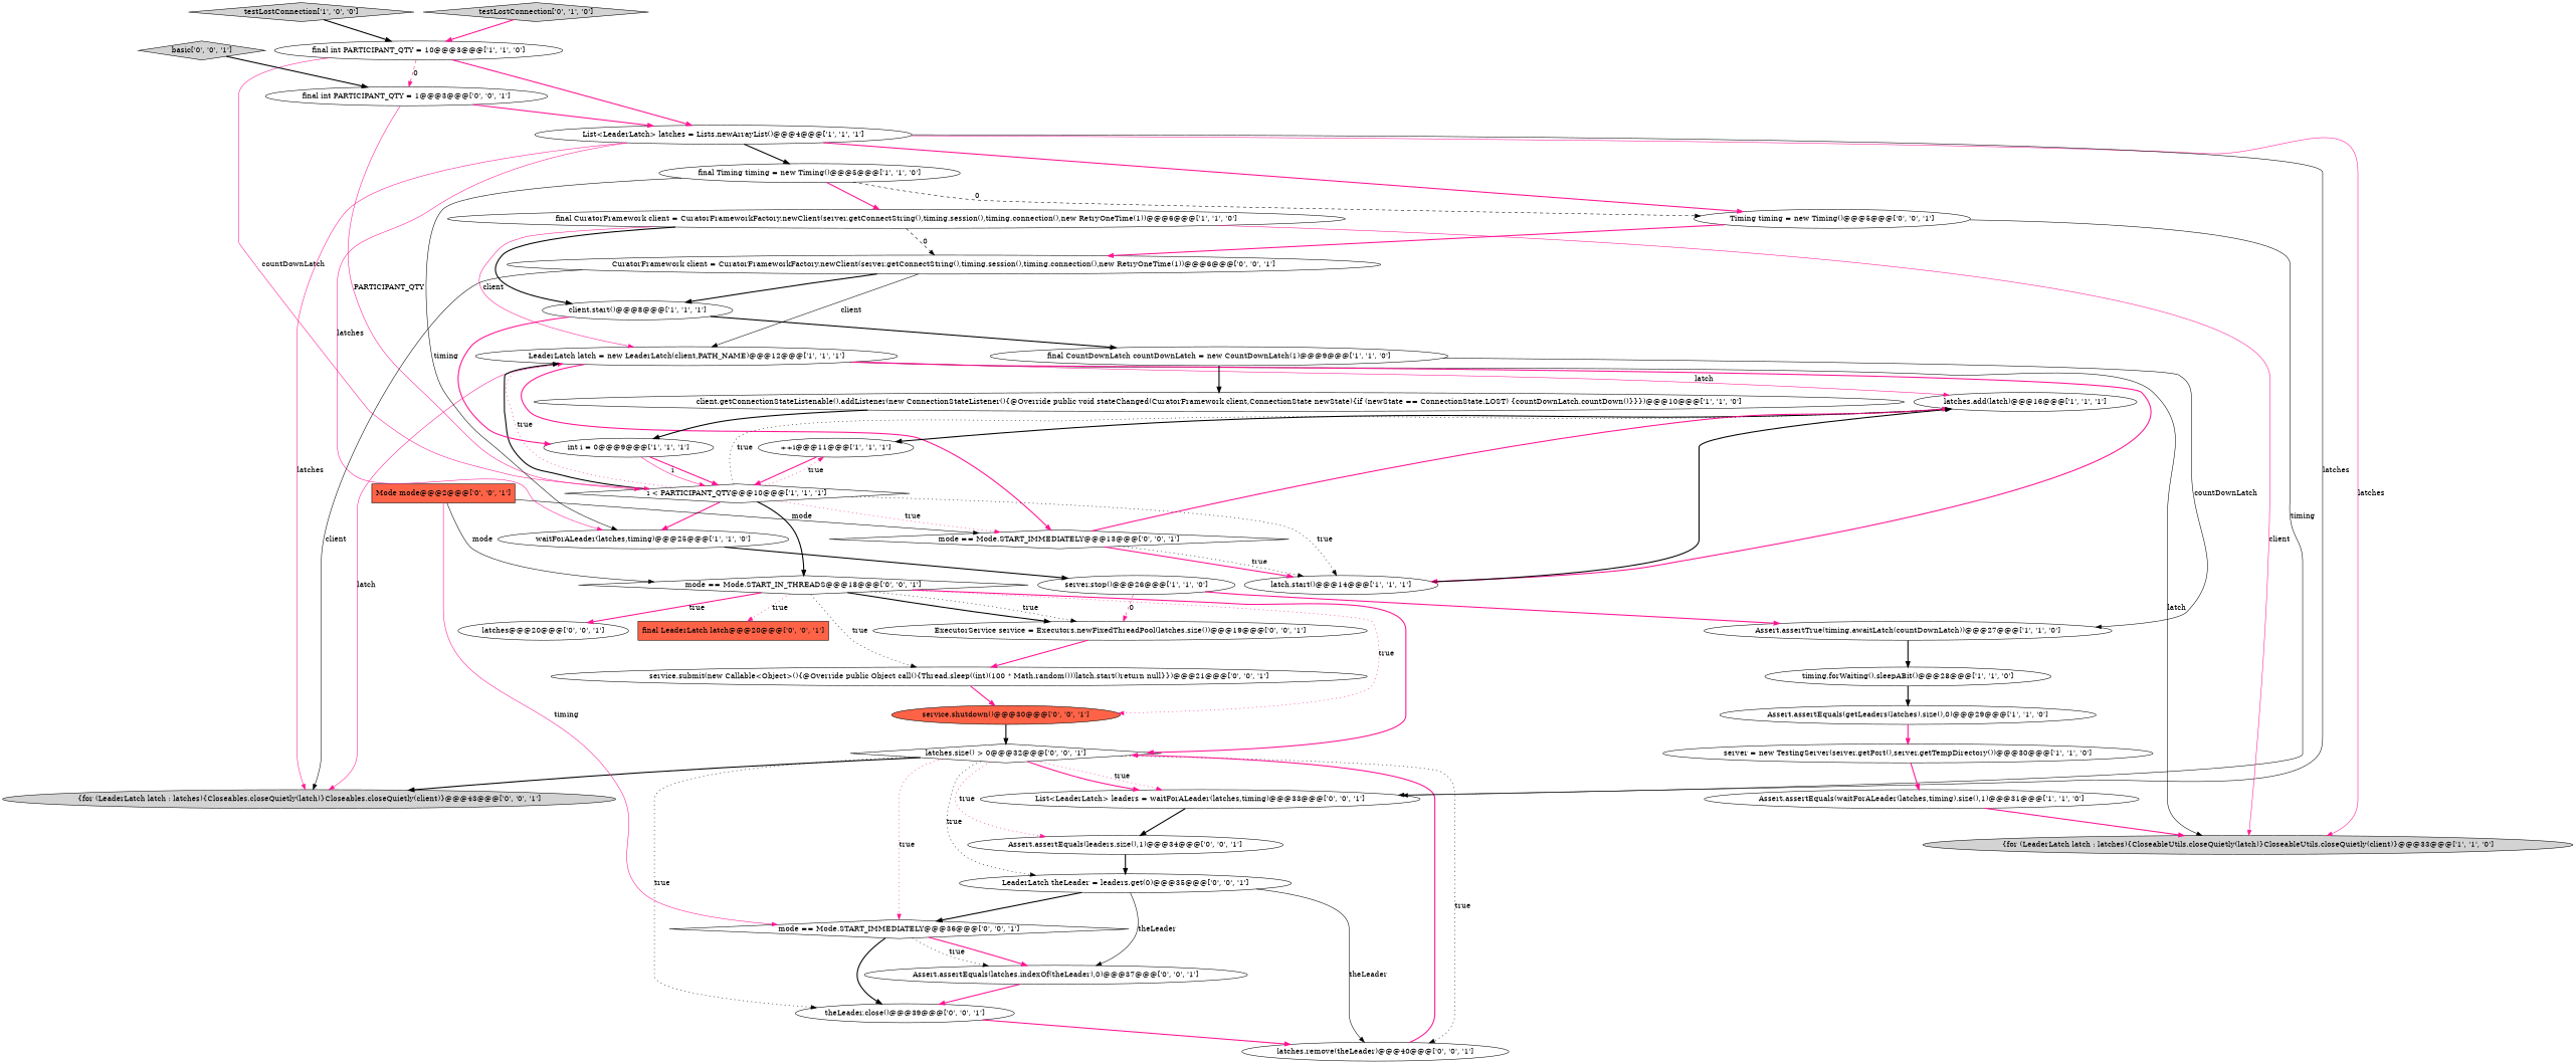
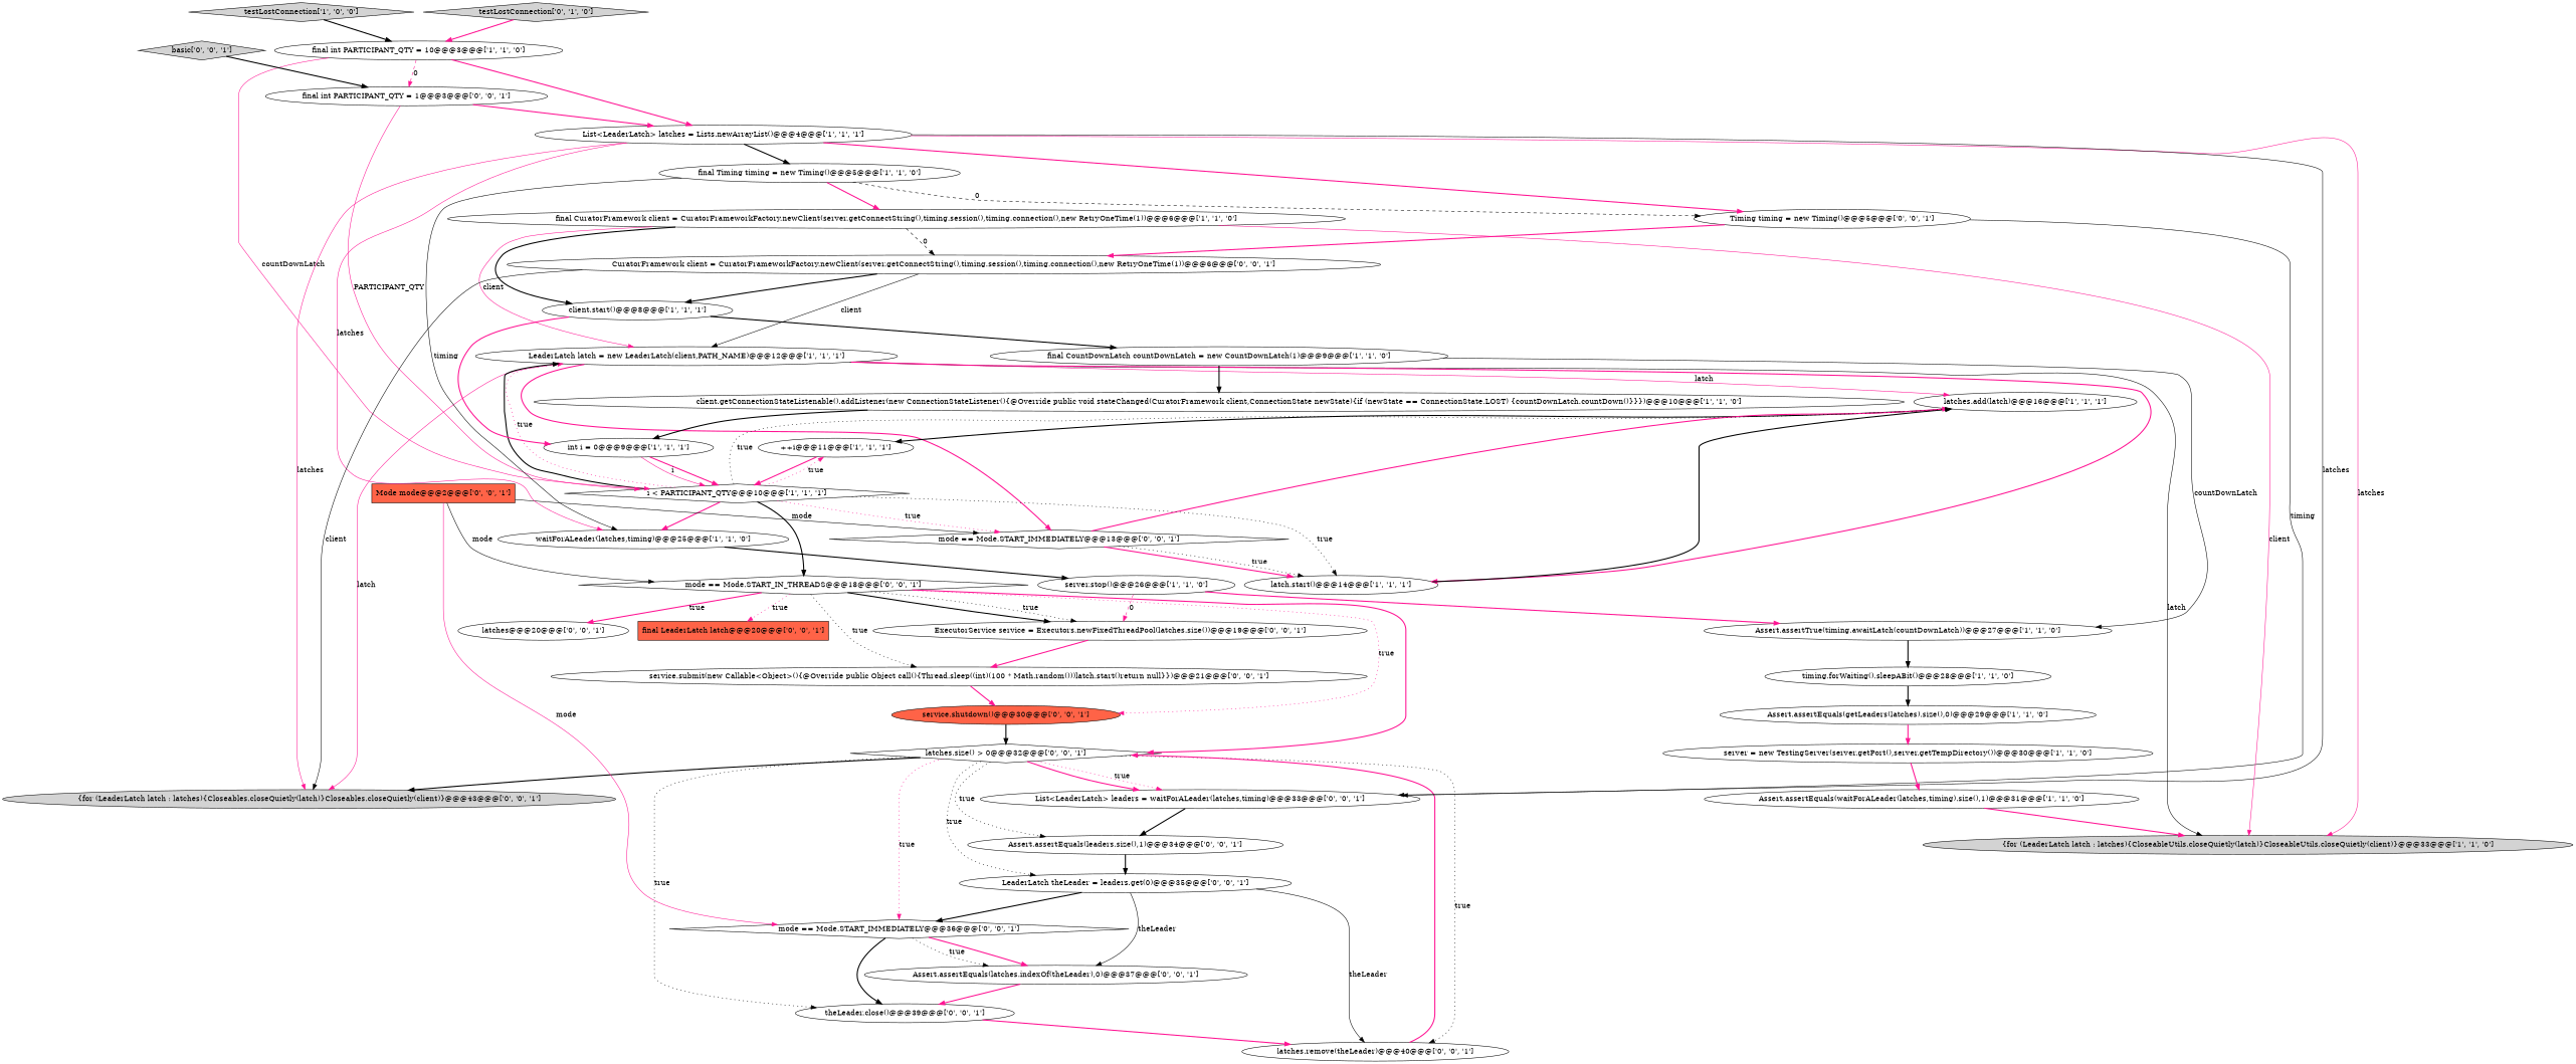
  digraph {
    node [fillcolor=white shape=ellipse style=filled]
    edge [color=deeppink style=bold]
    n1 [label="LeaderLatch latch = new LeaderLatch(client,PATH_NAME)@@@12@@@['1', '1', '1']"]
    n2 [label="latches.add(latch)@@@16@@@['1', '1', '1']"]
    n3 [fillcolor=lightgray label="{for (LeaderLatch latch : latches){Closeables.closeQuietly(latch)}Closeables.closeQuietly(client)}@@@43@@@['0', '0', '1']"]
    n4 [fillcolor=lightgray label="{for (LeaderLatch latch : latches){CloseableUtils.closeQuietly(latch)}CloseableUtils.closeQuietly(client)}@@@33@@@['1', '1', '0']"]
    n5 [label="latch.start()@@@14@@@['1', '1', '1']"]
    n6 [label="mode == Mode.START_IMMEDIATELY@@@13@@@['0', '0', '1']" shape=diamond]
    n7 [label="++i@@@11@@@['1', '1', '1']"]
    n8 [label="service.submit(new Callable<Object>(){@Override public Object call(){Thread.sleep((int)(100 * Math.random()))latch.start()return null}})@@@21@@@['0', '0', '1']"]
    n9 [fillcolor=tomato label="service.shutdown()@@@30@@@['0', '0', '1']"]
    n10 [label="latches.size() > 0@@@32@@@['0', '0', '1']" shape=diamond]
    n11 [label="server.stop()@@@26@@@['1', '1', '0']"]
    n12 [label="Assert.assertTrue(timing.awaitLatch(countDownLatch))@@@27@@@['1', '1', '0']"]
    n13 [label="ExecutorService service = Executors.newFixedThreadPool(latches.size())@@@19@@@['0', '0', '1']"]
    n14 [label="timing.forWaiting().sleepABit()@@@28@@@['1', '1', '0']"]
    n15 [label="Assert.assertEquals(latches.indexOf(theLeader),0)@@@37@@@['0', '0', '1']"]
    n16 [label="theLeader.close()@@@39@@@['0', '0', '1']"]
    n17 [label="latches.remove(theLeader)@@@40@@@['0', '0', '1']"]
    n18 [label="i < PARTICIPANT_QTY@@@10@@@['1', '1', '1']" shape=diamond]
    n19 [label="mode == Mode.START_IN_THREADS@@@18@@@['0', '0', '1']" shape=diamond]
    n20 [label="waitForALeader(latches,timing)@@@25@@@['1', '1', '0']"]
    n21 [label="latches@@@20@@@['0', '0', '1']"]
    n22 [fillcolor=tomato label="final LeaderLatch latch@@@20@@@['0', '0', '1']" shape=box]
    n23 [label="mode == Mode.START_IMMEDIATELY@@@36@@@['0', '0', '1']" shape=diamond]
    n24 [label="LeaderLatch theLeader = leaders.get(0)@@@35@@@['0', '0', '1']"]
    n25 [label="List<LeaderLatch> leaders = waitForALeader(latches,timing)@@@33@@@['0', '0', '1']"]
    n26 [label="Assert.assertEquals(leaders.size(),1)@@@34@@@['0', '0', '1']"]
    n27 [label="int i = 0@@@9@@@['1', '1', '1']"]
    n28 [fillcolor=tomato label="Mode mode@@@2@@@['0', '0', '1']" shape=box]
    n29 [label="Assert.assertEquals(waitForALeader(latches,timing).size(),1)@@@31@@@['1', '1', '0']"]
    n30 [label="Assert.assertEquals(getLeaders(latches).size(),0)@@@29@@@['1', '1', '0']"]
    n31 [fillcolor=lightgray label="testLostConnection['1', '0', '0']" shape=diamond]
    n32 [label="final int PARTICIPANT_QTY = 10@@@3@@@['1', '1', '0']"]
    n33 [label="List<LeaderLatch> latches = Lists.newArrayList()@@@4@@@['1', '1', '1']"]
    n34 [label="final int PARTICIPANT_QTY = 1@@@3@@@['0', '0', '1']"]
    n35 [label="final CountDownLatch countDownLatch = new CountDownLatch(1)@@@9@@@['1', '1', '0']"]
    n36 [label="client.getConnectionStateListenable().addListener(new ConnectionStateListener(){@Override public void stateChanged(CuratorFramework client,ConnectionState newState){if (newState == ConnectionState.LOST) {countDownLatch.countDown()}}})@@@10@@@['1', '1', '0']"]
    n37 [label="final Timing timing = new Timing()@@@5@@@['1', '1', '0']"]
    n38 [label="Timing timing = new Timing()@@@5@@@['0', '0', '1']"]
    n39 [label="final CuratorFramework client = CuratorFrameworkFactory.newClient(server.getConnectString(),timing.session(),timing.connection(),new RetryOneTime(1))@@@6@@@['1', '1', '0']"]
    n40 [label="CuratorFramework client = CuratorFrameworkFactory.newClient(server.getConnectString(),timing.session(),timing.connection(),new RetryOneTime(1))@@@6@@@['0', '0', '1']"]
    n41 [label="client.start()@@@8@@@['1', '1', '1']"]
    n42 [label="server = new TestingServer(server.getPort(),server.getTempDirectory())@@@30@@@['1', '1', '0']"]
    n43 [fillcolor=lightgray label="testLostConnection['0', '1', '0']" shape=diamond]
    n44 [fillcolor=lightgray label="basic['0', '0', '1']" shape=diamond]
    n1 -> n2 [label=latch style=solid]
    n1 -> n3 [label=latch style=solid]
    n1 -> n4 [color=black label=latch style=solid]
    n1 -> n5
    n1 -> n6
    n2 -> n7 [color=black]
    n5 -> n2 [color=black]
    n6 -> n2
    n6 -> n5
    n6 -> n5 [color=black label=true style=dotted]
    n7 -> n18
    n8 -> n9
    n9 -> n10 [color=black]
    n10 -> n3 [color=black]
    n10 -> n16 [color=black label=true style=dotted]
    n10 -> n17 [color=black label=true style=dotted]
    n10 -> n23 [label=true style=dotted]
    n10 -> n24 [color=black label=true style=dotted]
    n10 -> n25 [label=true style=dotted]
    n10 -> n25
-   n10 -> n26 [label=true style=dotted]
+   n10 -> n26 [color=black label=true style=dotted]
    n11 -> n12
    n11 -> n13 [label=0 style=dashed]
    n12 -> n14 [color=black]
    n13 -> n8
    n14 -> n30 [color=black]
    n15 -> n16
    n16 -> n17
    n17 -> n10
    n18 -> n1 [label=true style=dotted]
    n18 -> n1 [color=black]
    n18 -> n2 [color=black label=true style=dotted]
    n18 -> n5 [color=black label=true style=dotted]
    n18 -> n6 [label=true style=dotted]
    n18 -> n7 [label=true style=dotted]
    n18 -> n19 [color=black]
    n18 -> n20
    n19 -> n8 [color=black label=true style=dotted]
    n19 -> n9 [label=true style=dotted]
    n19 -> n10
    n19 -> n13 [color=black label=true style=dotted]
    n19 -> n13 [color=black]
    n19 -> n21 [label=true]
    n19 -> n22 [label=true style=dotted]
    n20 -> n11 [color=black]
    n23 -> n15
    n23 -> n15 [color=black label=true style=dotted]
    n23 -> n16 [color=black]
    n24 -> n15 [color=black label=theLeader style=solid]
    n24 -> n17 [color=black label=theLeader style=solid]
    n24 -> n23 [color=black]
    n25 -> n26 [color=black]
    n26 -> n24 [color=black]
    n27 -> n18
    n27 -> n18 [label=i style=solid]
    n28 -> n6 [color=black label=mode style=solid]
    n28 -> n19 [color=black label=mode style=solid]
-   n28 -> n23 [label=timing style=solid]
+   n28 -> n23 [label=mode style=solid]
    n29 -> n4
    n30 -> n42
    n31 -> n32 [color=black]
    n32 -> n18 [label=countDownLatch style=solid]
    n32 -> n33
    n32 -> n34 [label=0 style=dashed]
    n33 -> n3 [label=latches style=solid]
    n33 -> n4 [label=latches style=solid]
    n33 -> n20 [label=latches style=solid]
    n33 -> n25 [color=black label=latches style=solid]
    n33 -> n37 [color=black]
    n33 -> n38
    n34 -> n18 [label=PARTICIPANT_QTY style=solid]
    n34 -> n33
    n35 -> n12 [color=black label=countDownLatch style=solid]
    n35 -> n36 [color=black]
    n36 -> n27 [color=black]
    n37 -> n20 [color=black label=timing style=solid]
    n37 -> n38 [color=black label=0 style=dashed]
    n37 -> n39
    n38 -> n25 [color=black label=timing style=solid]
    n38 -> n40
    n39 -> n1 [label=client style=solid]
    n39 -> n4 [label=client style=solid]
    n39 -> n40 [color=black label=0 style=dashed]
    n39 -> n41 [color=black]
    n40 -> n1 [color=black label=client style=solid]
    n40 -> n3 [color=black label=client style=solid]
    n40 -> n41 [color=black]
    n41 -> n27
    n41 -> n35 [color=black]
    n42 -> n29
    n43 -> n32
    n44 -> n34 [color=black]
  }
